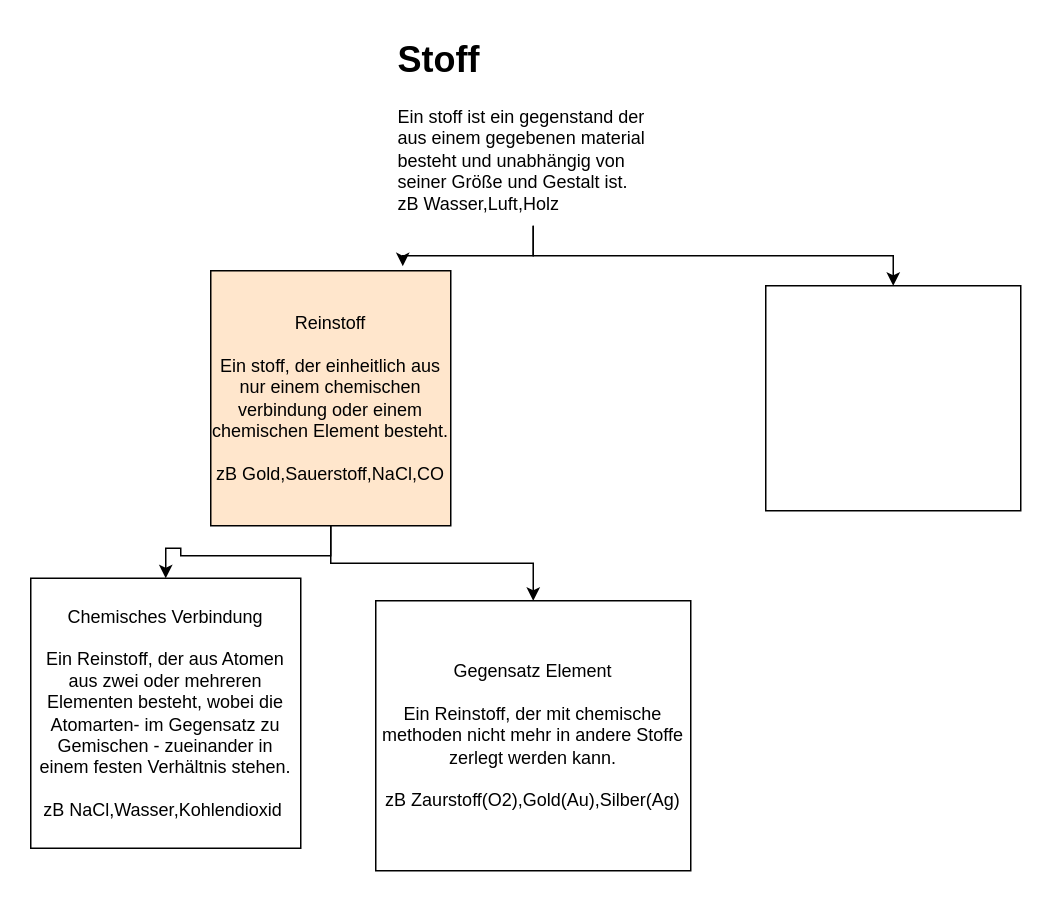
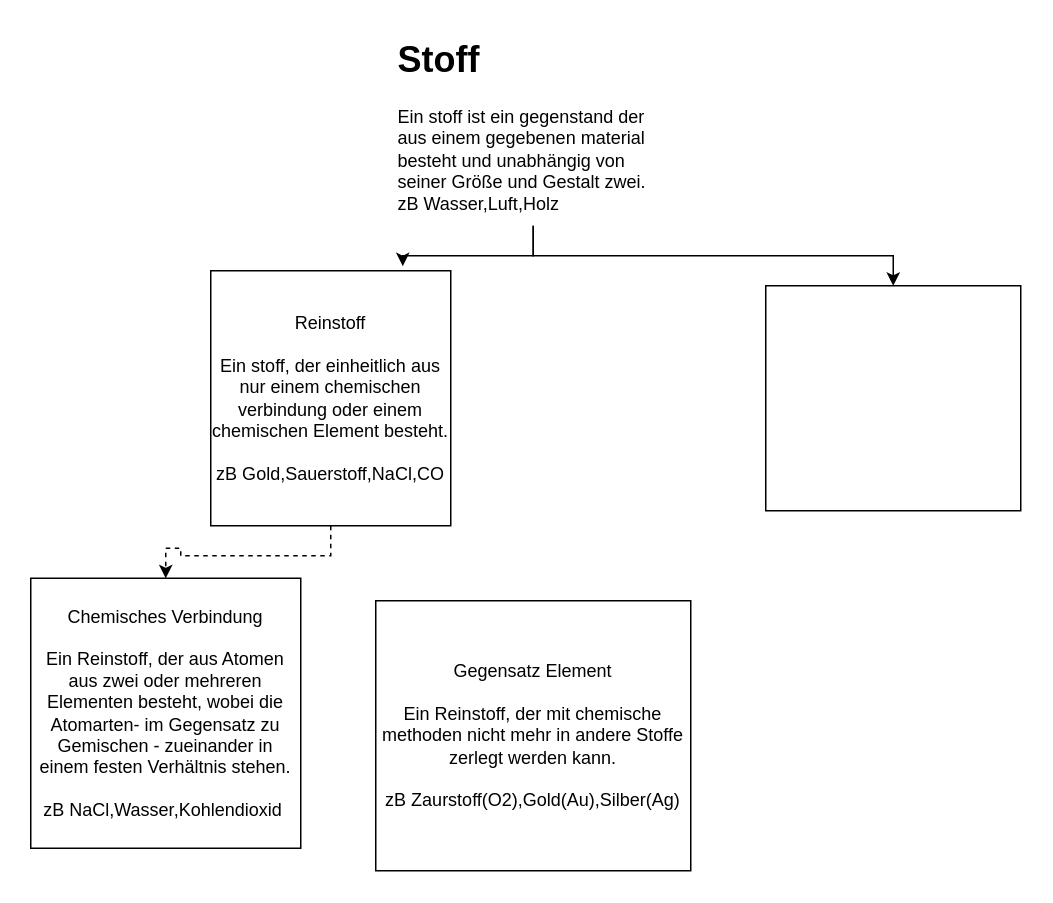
  <mxCell id="0" />
  <mxCell id="1" parent="0" />
  <mxCell id="2" style="edgeStyle=orthogonalEdgeStyle;rounded=0;orthogonalLoop=1;jettySize=auto;html=1;entryX=0.8;entryY=-0.018;entryDx=0;entryDy=0;entryPerimeter=0;" edge="1" parent="1" source="4" target="7"><mxGeometry relative="1" as="geometry"><Array as="points"><mxPoint x="355" y="170" /><mxPoint x="268" y="170" /></Array></mxGeometry></mxCell>
  <mxCell id="3" style="edgeStyle=orthogonalEdgeStyle;rounded=0;orthogonalLoop=1;jettySize=auto;html=1;exitX=0.5;exitY=1;exitDx=0;exitDy=0;entryX=0.5;entryY=0;entryDx=0;entryDy=0;" edge="1" parent="1" source="4" target="10"><mxGeometry relative="1" as="geometry" /></mxCell>
- <mxCell id="4" value="&lt;h1&gt;Stoff&lt;/h1&gt;&lt;div&gt;Ein stoff ist ein gegenstand der aus einem gegebenen material besteht und unabhängig von seiner Größe und Gestalt ist.&lt;/div&gt;&lt;div&gt;zB Wasser,Luft,Holz&lt;/div&gt;&lt;div&gt;&lt;br&gt;&lt;/div&gt;&lt;div&gt;&lt;br&gt;&lt;/div&gt;&lt;div&gt;&lt;br&gt;&lt;/div&gt;" style="text;html=1;strokeColor=none;fillColor=none;spacing=5;spacingTop=-20;whiteSpace=wrap;overflow=hidden;rounded=0;" parent="1" vertex="1"><mxGeometry x="260" y="20" width="190" height="130" as="geometry" /></mxCell>
- <mxCell id="5" value="" style="edgeStyle=orthogonalEdgeStyle;rounded=0;orthogonalLoop=1;jettySize=auto;html=1;" parent="1" source="7" target="8" edge="1"><mxGeometry relative="1" as="geometry" /></mxCell>
- <mxCell id="6" style="edgeStyle=orthogonalEdgeStyle;rounded=0;orthogonalLoop=1;jettySize=auto;html=1;" edge="1" parent="1" source="7" target="9"><mxGeometry relative="1" as="geometry"><mxPoint x="310" y="400" as="targetPoint" /></mxGeometry></mxCell>
- <mxCell id="7" value="Reinstoff&lt;br&gt;&lt;br&gt;Ein stoff, der einheitlich aus nur einem chemischen verbindung oder einem chemischen Element besteht.&lt;br&gt;&lt;br&gt;zB Gold,Sauerstoff,NaCl,CO" style="whiteSpace=wrap;html=1;fillColor=#ffe6cc;" parent="1" vertex="1"><mxGeometry x="140" y="180" width="160" height="170" as="geometry" /></mxCell>
+ <mxCell id="4" value="&lt;h1&gt;Stoff&lt;/h1&gt;&lt;div&gt;Ein stoff ist ein gegenstand der aus einem gegebenen material besteht und unabhängig von seiner Größe und Gestalt zwei.&lt;/div&gt;&lt;div&gt;zB Wasser,Luft,Holz&lt;/div&gt;&lt;div&gt;&lt;br&gt;&lt;/div&gt;&lt;div&gt;&lt;br&gt;&lt;/div&gt;&lt;div&gt;&lt;br&gt;&lt;/div&gt;" style="text;html=1;strokeColor=none;fillColor=none;spacing=5;spacingTop=-20;whiteSpace=wrap;overflow=hidden;rounded=0;" parent="1" vertex="1"><mxGeometry x="260" y="20" width="190" height="130" as="geometry" /></mxCell>
+ <mxCell id="5" value="" style="edgeStyle=orthogonalEdgeStyle;rounded=0;orthogonalLoop=1;jettySize=auto;html=1;dashed=1;" parent="1" source="7" target="8" edge="1"><mxGeometry relative="1" as="geometry" /></mxCell>
+ <mxCell id="7" value="Reinstoff&lt;br&gt;&lt;br&gt;Ein stoff, der einheitlich aus nur einem chemischen verbindung oder einem chemischen Element besteht.&lt;br&gt;&lt;br&gt;zB Gold,Sauerstoff,NaCl,CO" style="whiteSpace=wrap;html=1;" parent="1" vertex="1"><mxGeometry x="140" y="180" width="160" height="170" as="geometry" /></mxCell>
  <mxCell id="8" value="Chemisches Verbindung&lt;br&gt;&lt;br&gt;Ein Reinstoff, der aus Atomen aus zwei oder mehreren Elementen besteht, wobei die Atomarten- im Gegensatz zu Gemischen - zueinander in einem festen Verhältnis stehen.&lt;br&gt;&lt;br&gt;zB NaCl,Wasser,Kohlendioxid&amp;nbsp;" style="whiteSpace=wrap;html=1;" parent="1" vertex="1"><mxGeometry x="20" y="385" width="180" height="180" as="geometry" /></mxCell>
  <mxCell id="9" value="Gegensatz Element&lt;br&gt;&lt;br&gt;Ein Reinstoff, der mit chemische methoden nicht mehr in andere Stoffe zerlegt werden kann.&lt;br&gt;&lt;br&gt;zB Zaurstoff(O2),Gold(Au),Silber(Ag)" style="rounded=0;whiteSpace=wrap;html=1;" vertex="1" parent="1"><mxGeometry x="250" y="400" width="210" height="180" as="geometry" /></mxCell>
  <mxCell id="10" value="" style="rounded=0;whiteSpace=wrap;html=1;" vertex="1" parent="1"><mxGeometry x="510" y="190" width="170" height="150" as="geometry" /></mxCell>
